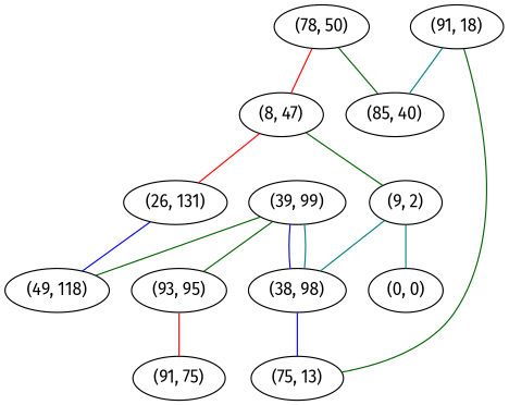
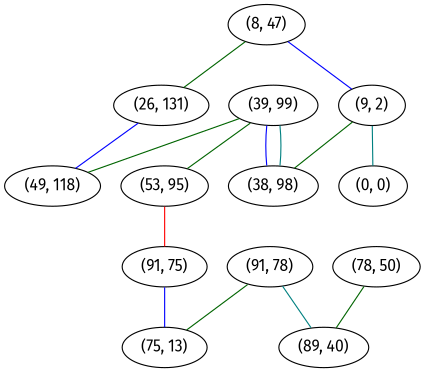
  graph {
    fontname="Fira Sans"
    node [fontname="Fira Sans"]
    edge [color=darkgreen fontname="Fira Sans" weight=1]
    "(39, 99)"
-   "(93, 95)"
+   "(93, 95)" [label="(53, 95)"]
    "(38, 98)"
    "(49, 118)"
    "(91, 75)"
    n6 [label="(8, 47)"]
    "(78, 50)"
-   "(89, 40)" [label="(85, 40)"]
+   "(89, 40)"
    "(9, 2)"
    "(26, 131)"
    "(0, 0)"
-   "(91, 18)"
+   "(91, 18)" [label="(91, 78)"]
    "(75, 13)"
    "(39, 99)" -- "(93, 95)"
    "(39, 99)" -- "(38, 98)" [color=blue]
    "(39, 99)" -- "(38, 98)" [color=teal]
    "(39, 99)" -- "(49, 118)"
    "(93, 95)" -- "(91, 75)" [color=red]
-   "(38, 98)" -- "(75, 13)" [color=blue weight=3]
-   n6 -- "(9, 2)" [weight=3]
-   n6 -- "(26, 131)" [color=red weight=3]
-   "(78, 50)" -- n6 [color=red]
+   "(91, 75)" -- "(75, 13)" [color=blue weight=3]
+   n6 -- "(9, 2)" [color=blue weight=3]
+   n6 -- "(26, 131)" [weight=3]
    "(78, 50)" -- "(89, 40)"
-   "(9, 2)" -- "(38, 98)" [color=teal]
+   "(9, 2)" -- "(38, 98)"
    "(9, 2)" -- "(0, 0)" [color=teal weight=4]
    "(26, 131)" -- "(49, 118)" [color=blue]
    "(91, 18)" -- "(89, 40)" [color=teal]
    "(91, 18)" -- "(75, 13)"
  }
